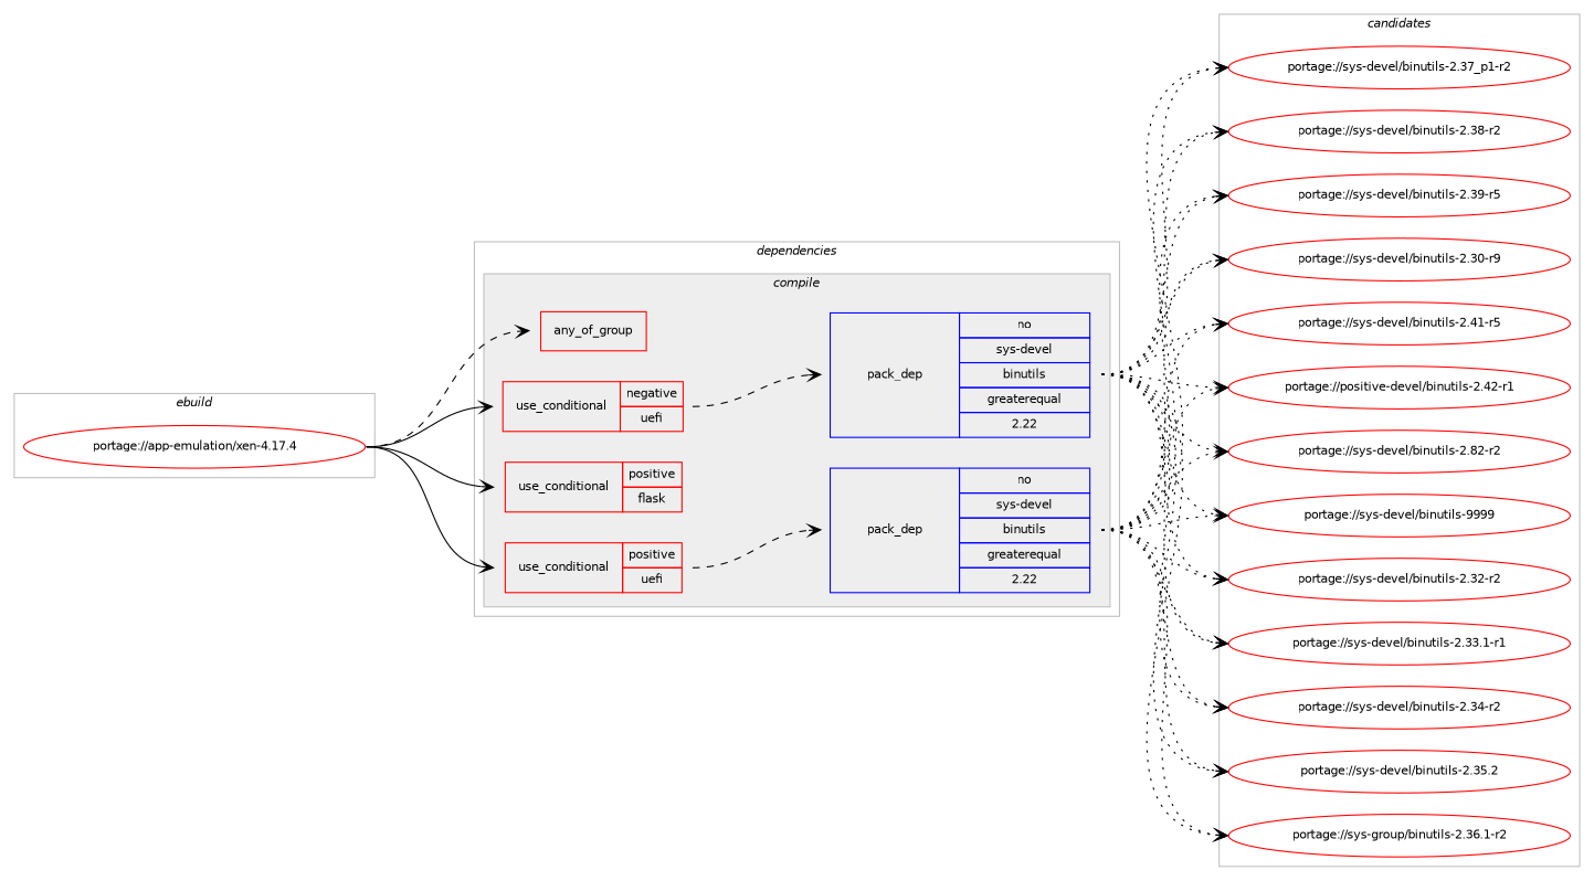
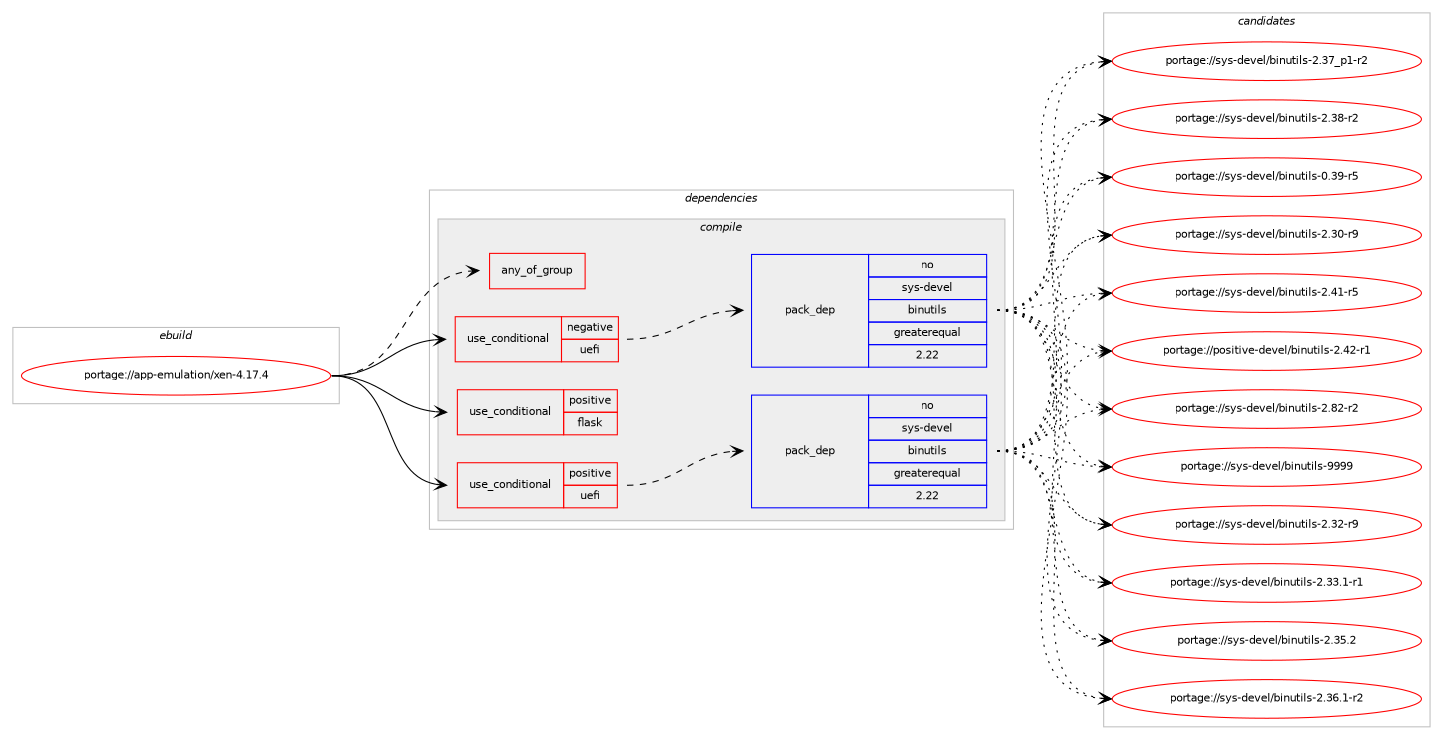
  digraph {
    compound=true
    concentrate=true
    fontname=Helvetica
    fontsize=10
    newrank=true
    rankdir=LR
    ranksep=1.5
    node [color=red fontname=Helvetica fontsize=10]
    edge [arrowhead=vee headport=w style=dotted tailport=e weight=100]
    n1 [label="portage://app-emulation/xen-4.17.4" width=4]
    n2 [label=<<TABLE BORDER="0" CELLBORDER="1" CELLSPACING="0" CELLPADDING="4"><TR><TD CELLPADDING="10">any_of_group</TD></TR></TABLE>> shape=none]
    n3 [color=blue label=<<TABLE BORDER="0" CELLBORDER="1" CELLSPACING="0" CELLPADDING="4" WIDTH="220"><TR><TD ROWSPAN="6" CELLPADDING="30">pack_dep</TD></TR><TR><TD WIDTH="110">no</TD></TR><TR><TD>sys-devel</TD></TR><TR><TD>binutils</TD></TR><TR><TD>greaterequal</TD></TR><TR><TD>2.22</TD></TR></TABLE>> shape=none]
    n4 [label=<<TABLE BORDER="0" CELLBORDER="1" CELLSPACING="0" CELLPADDING="4"><TR><TD ROWSPAN="3" CELLPADDING="10">use_conditional</TD></TR><TR><TD>negative</TD></TR><TR><TD>uefi</TD></TR></TABLE>> shape=none]
    n5 [label=<<TABLE BORDER="0" CELLBORDER="1" CELLSPACING="0" CELLPADDING="4"><TR><TD ROWSPAN="3" CELLPADDING="10">use_conditional</TD></TR><TR><TD>positive</TD></TR><TR><TD>flask</TD></TR></TABLE>> shape=none]
    n6 [color=blue label=<<TABLE BORDER="0" CELLBORDER="1" CELLSPACING="0" CELLPADDING="4" WIDTH="220"><TR><TD ROWSPAN="6" CELLPADDING="30">pack_dep</TD></TR><TR><TD WIDTH="110">no</TD></TR><TR><TD>sys-devel</TD></TR><TR><TD>binutils</TD></TR><TR><TD>greaterequal</TD></TR><TR><TD>2.22</TD></TR></TABLE>> shape=none]
    n7 [label=<<TABLE BORDER="0" CELLBORDER="1" CELLSPACING="0" CELLPADDING="4"><TR><TD ROWSPAN="3" CELLPADDING="10">use_conditional</TD></TR><TR><TD>positive</TD></TR><TR><TD>uefi</TD></TR></TABLE>> shape=none]
-   n8 [label="portage://sys-devel/binutils-2.32-r2" width=4]
+   n8 [label="portage://sys-devel/binutils-2.32-r9" width=4]
    n9 [label="portage://sys-devel/binutils-2.33.1-r1" width=4]
-   n10 [label="portage://sys-devel/binutils-2.34-r2" width=4]
    n11 [label="portage://sys-devel/binutils-2.35.2" width=4]
-   n12 [label="portage://sys-group/binutils-2.36.1-r2" width=4]
+   n12 [label="portage://sys-devel/binutils-2.36.1-r2" width=4]
    n13 [label="portage://sys-devel/binutils-2.37_p1-r2" width=4]
    n14 [label="portage://sys-devel/binutils-2.38-r2" width=4]
-   n15 [label="portage://sys-devel/binutils-2.39-r5" width=4]
+   n15 [label="portage://sys-devel/binutils-0.39-r5" width=4]
    n16 [label="portage://sys-devel/binutils-2.30-r9" width=4]
    n17 [label="portage://sys-devel/binutils-2.41-r5" width=4]
    n18 [label="portage://positive-devel/binutils-2.42-r1" width=4]
    n19 [label="portage://sys-devel/binutils-2.82-r2" width=4]
    n20 [label="portage://sys-devel/binutils-9999" width=4]
    subgraph cluster_1 {
      color=gray
      label=<<i>ebuild</i>>
      rank=same
      n1
    }
    subgraph cluster_2 {
      color=gray
      label=<<i>dependencies</i>>
      subgraph cluster_3 {
        color=gray
        fillcolor="#eeeeee"
        label=<<i>compile</i>>
        style=filled
        subgraph sub_4 {
          color=gray
          fillcolor="#eeeeee"
          label=<<i>compile</i>>
          style=filled
          n2
        }
        subgraph sub_5 {
          color=gray
          fillcolor="#eeeeee"
          label=<<i>compile</i>>
          style=filled
          n4
          subgraph sub_6 {
            color=gray
            fillcolor="#eeeeee"
            label=<<i>compile</i>>
            style=filled
            n3
          }
        }
        subgraph sub_7 {
          color=gray
          fillcolor="#eeeeee"
          label=<<i>compile</i>>
          style=filled
          n5
        }
        subgraph sub_8 {
          color=gray
          fillcolor="#eeeeee"
          label=<<i>compile</i>>
          style=filled
          n7
          subgraph sub_9 {
            color=gray
            fillcolor="#eeeeee"
            label=<<i>compile</i>>
            style=filled
            n6
          }
        }
      }
      subgraph cluster_10 {
        color=gray
        fillcolor="#eeeeee"
        label=<<i>compile and run</i>>
        style=filled
      }
      subgraph cluster_11 {
        color=gray
        fillcolor="#eeeeee"
        label=<<i>run</i>>
        style=filled
      }
    }
    subgraph cluster_12 {
      color=gray
      label=<<i>candidates</i>>
      rank=same
      subgraph sub_13 {
        color=black
        label=<<i>candidates</i>>
        nodesep=1
        rank=same
        n8
        n9
-       n10
        n11
        n12
        n13
        n14
        n15
        n16
        n17
        n18
        n19
        n20
      }
      subgraph sub_14 {
        color=black
        label=<<i>candidates</i>>
        nodesep=1
        rank=same
        n8
        n9
-       n10
        n11
        n12
        n13
        n14
        n15
        n16
        n17
        n18
        n19
        n20
      }
    }
    n1 -> n2 [style=dashed weight=20]
    n1 -> n4 [style=solid weight=20]
    n1 -> n5 [style=solid weight=20]
    n1 -> n7 [style=solid weight=20]
    n3 -> n8
    n3 -> n9
-   n3 -> n10
    n3 -> n11
    n3 -> n12
    n3 -> n13
    n3 -> n14
    n3 -> n15
    n3 -> n16
    n3 -> n17
    n3 -> n18
    n3 -> n19
    n3 -> n20
    n4 -> n3 [style=dashed weight=20]
    n6 -> n8
    n6 -> n9
-   n6 -> n10
    n6 -> n11
    n6 -> n12
    n6 -> n13
    n6 -> n14
    n6 -> n15
    n6 -> n16
    n6 -> n17
    n6 -> n18
    n6 -> n19
    n6 -> n20
    n7 -> n6 [style=dashed weight=20]
  }
